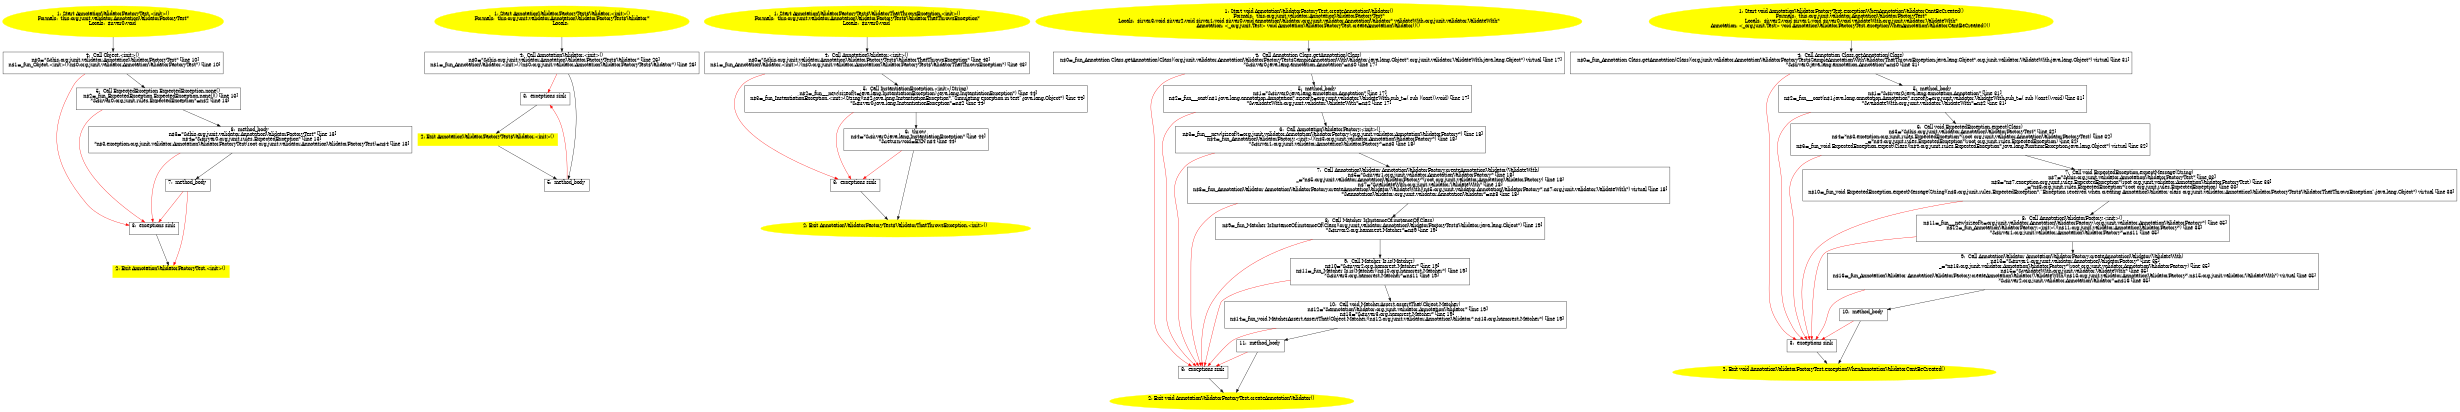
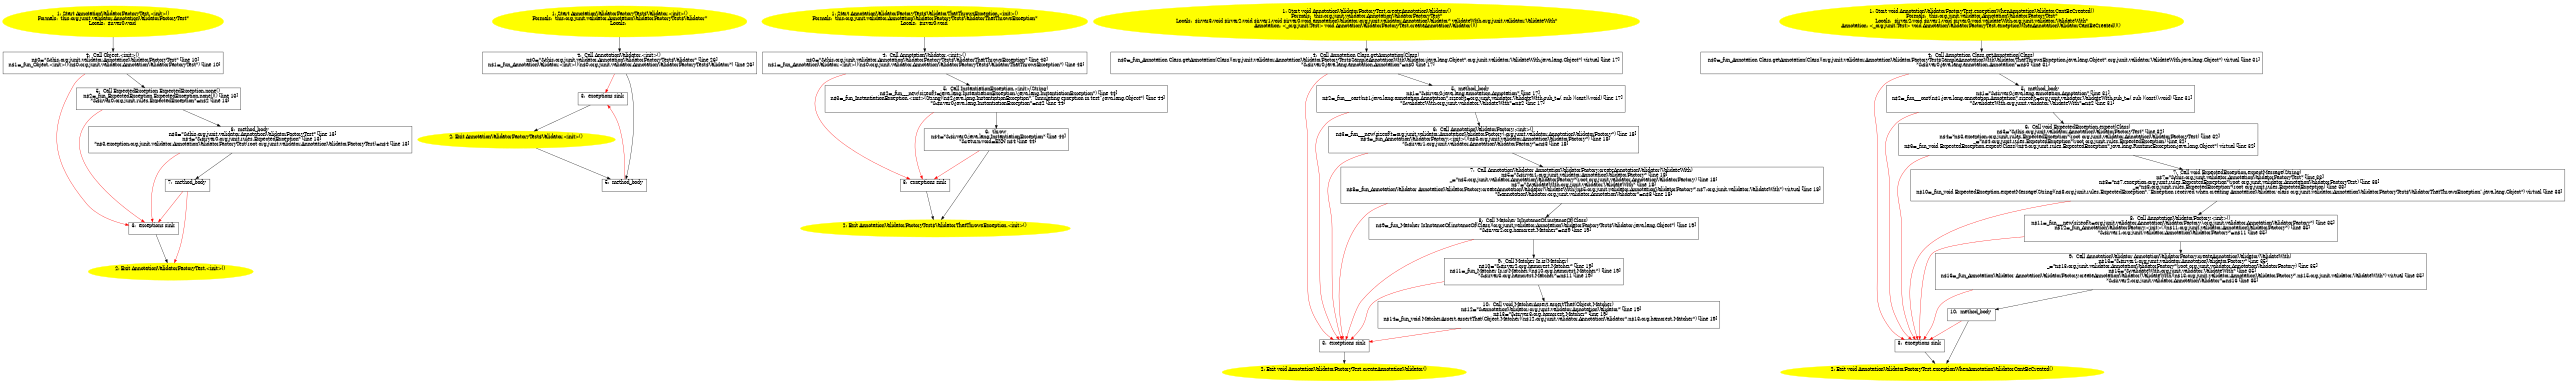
  digraph {
    node [shape=box]
    n1 [color=yellow label="1: Start AnnotationValidatorFactoryTest.<init>()\nFormals:  this:org.junit.validator.AnnotationValidatorFactoryTest*\nLocals:  $irvar0:void \n  " style=filled shape=""]
    n2 [label="4:  Call Object.<init>() \n   n$0=*&this:org.junit.validator.AnnotationValidatorFactoryTest* [line 10]\n  n$1=_fun_Object.<init>()(n$0:org.junit.validator.AnnotationValidatorFactoryTest*) [line 10]\n "]
    n3 [label="3:  exceptions sink \n  "]
    n4 [label="5:  Call ExpectedException ExpectedException.none() \n   n$2=_fun_ExpectedException ExpectedException.none()() [line 13]\n  *&$irvar0:org.junit.rules.ExpectedException*=n$2 [line 13]\n "]
-   n5 [color=yellow label="2: Exit AnnotationValidatorFactoryTest.<init>() \n  " style=filled]
+   n5 [color=yellow label="2: Exit AnnotationValidatorFactoryTest.<init>() \n  " style=filled shape=""]
    n6 [label="6:  method_body \n   n$3=*&this:org.junit.validator.AnnotationValidatorFactoryTest* [line 13]\n  n$4=*&$irvar0:org.junit.rules.ExpectedException* [line 13]\n  *n$3.exception:org.junit.validator.AnnotationValidatorFactoryTest(root org.junit.validator.AnnotationValidatorFactoryTest)=n$4 [line 13]\n "]
    n7 [label="7:  method_body \n  "]
    n8 [color=yellow label="1: Start AnnotationValidatorFactoryTest$Validator.<init>()\nFormals:  this:org.junit.validator.AnnotationValidatorFactoryTest$Validator*\nLocals:  \n  " style=filled shape=""]
    n9 [label="4:  Call AnnotationValidator.<init>() \n   n$0=*&this:org.junit.validator.AnnotationValidatorFactoryTest$Validator* [line 26]\n  n$1=_fun_AnnotationValidator.<init>()(n$0:org.junit.validator.AnnotationValidatorFactoryTest$Validator*) [line 26]\n "]
    n10 [label="3:  exceptions sink \n  "]
    n11 [label="5:  method_body \n  "]
-   n12 [color=yellow label="2: Exit AnnotationValidatorFactoryTest$Validator.<init>() \n  " style=filled]
+   n12 [color=yellow label="2: Exit AnnotationValidatorFactoryTest$Validator.<init>() \n  " style=filled shape=""]
    n13 [color=yellow label="1: Start AnnotationValidatorFactoryTest$ValidatorThatThrowsException.<init>()\nFormals:  this:org.junit.validator.AnnotationValidatorFactoryTest$ValidatorThatThrowsException*\nLocals:  $irvar0:void \n  " style=filled shape=""]
    n14 [label="4:  Call AnnotationValidator.<init>() \n   n$0=*&this:org.junit.validator.AnnotationValidatorFactoryTest$ValidatorThatThrowsException* [line 43]\n  n$1=_fun_AnnotationValidator.<init>()(n$0:org.junit.validator.AnnotationValidatorFactoryTest$ValidatorThatThrowsException*) [line 43]\n "]
    n15 [label="3:  exceptions sink \n  "]
    n16 [label="5:  Call InstantiationException.<init>(String) \n   n$2=_fun___new(sizeof(t=java.lang.InstantiationException):java.lang.InstantiationException*) [line 44]\n  n$3=_fun_InstantiationException.<init>(String)(n$2:java.lang.InstantiationException*,\"Simulating exception in test\":java.lang.Object*) [line 44]\n  *&$irvar0:java.lang.InstantiationException*=n$2 [line 44]\n "]
    n17 [color=yellow label="2: Exit AnnotationValidatorFactoryTest$ValidatorThatThrowsException.<init>() \n  " style=filled shape=""]
    n18 [label="6:  throw \n   n$4=*&$irvar0:java.lang.InstantiationException* [line 44]\n  *&return:void=EXN n$4 [line 44]\n "]
    n19 [color=yellow label="1: Start void AnnotationValidatorFactoryTest.createAnnotationValidator()\nFormals:  this:org.junit.validator.AnnotationValidatorFactoryTest*\nLocals:  $irvar3:void $irvar2:void $irvar1:void $irvar0:void annotationValidator:org.junit.validator.AnnotationValidator* validateWith:org.junit.validator.ValidateWith*\nAnnotation: <_org.junit.Test> void AnnotationValidatorFactoryTest.createAnnotationValidator()() \n  " style=filled shape=""]
    n20 [label="4:  Call Annotation Class.getAnnotation(Class) \n   n$0=_fun_Annotation Class.getAnnotation(Class)(org.junit.validator.AnnotationValidatorFactoryTest$SampleAnnotationWithValidator:java.lang.Object*,org.junit.validator.ValidateWith:java.lang.Object*) virtual [line 17]\n  *&$irvar0:java.lang.annotation.Annotation*=n$0 [line 17]\n "]
    n21 [label="3:  exceptions sink \n  "]
    n22 [label="5:  method_body \n   n$1=*&$irvar0:java.lang.annotation.Annotation* [line 17]\n  n$2=_fun___cast(n$1:java.lang.annotation.Annotation*,sizeof(t=org.junit.validator.ValidateWith;sub_t=( sub )(cast)):void) [line 17]\n  *&validateWith:org.junit.validator.ValidateWith*=n$2 [line 17]\n "]
    n23 [color=yellow label="2: Exit void AnnotationValidatorFactoryTest.createAnnotationValidator() \n  " style=filled shape=""]
    n24 [label="6:  Call AnnotationValidatorFactory.<init>() \n   n$3=_fun___new(sizeof(t=org.junit.validator.AnnotationValidatorFactory):org.junit.validator.AnnotationValidatorFactory*) [line 18]\n  n$4=_fun_AnnotationValidatorFactory.<init>()(n$3:org.junit.validator.AnnotationValidatorFactory*) [line 18]\n  *&$irvar1:org.junit.validator.AnnotationValidatorFactory*=n$3 [line 18]\n "]
    n25 [label="7:  Call AnnotationValidator AnnotationValidatorFactory.createAnnotationValidator(ValidateWith) \n   n$5=*&$irvar1:org.junit.validator.AnnotationValidatorFactory* [line 18]\n  _=*n$5:org.junit.validator.AnnotationValidatorFactory*(root org.junit.validator.AnnotationValidatorFactory) [line 18]\n  n$7=*&validateWith:org.junit.validator.ValidateWith* [line 18]\n  n$8=_fun_AnnotationValidator AnnotationValidatorFactory.createAnnotationValidator(ValidateWith)(n$5:org.junit.validator.AnnotationValidatorFactory*,n$7:org.junit.validator.ValidateWith*) virtual [line 18]\n  *&annotationValidator:org.junit.validator.AnnotationValidator*=n$8 [line 18]\n "]
    n26 [label="8:  Call Matcher IsInstanceOf.instanceOf(Class) \n   n$9=_fun_Matcher IsInstanceOf.instanceOf(Class)(org.junit.validator.AnnotationValidatorFactoryTest$Validator:java.lang.Object*) [line 19]\n  *&$irvar2:org.hamcrest.Matcher*=n$9 [line 19]\n "]
    n27 [label="9:  Call Matcher Is.is(Matcher) \n   n$10=*&$irvar2:org.hamcrest.Matcher* [line 19]\n  n$11=_fun_Matcher Is.is(Matcher)(n$10:org.hamcrest.Matcher*) [line 19]\n  *&$irvar3:org.hamcrest.Matcher*=n$11 [line 19]\n "]
    n28 [label="10:  Call void MatcherAssert.assertThat(Object,Matcher) \n   n$12=*&annotationValidator:org.junit.validator.AnnotationValidator* [line 19]\n  n$13=*&$irvar3:org.hamcrest.Matcher* [line 19]\n  n$14=_fun_void MatcherAssert.assertThat(Object,Matcher)(n$12:org.junit.validator.AnnotationValidator*,n$13:org.hamcrest.Matcher*) [line 19]\n "]
-   n29 [label="11:  method_body \n  "]
    n30 [color=yellow label="1: Start void AnnotationValidatorFactoryTest.exceptionWhenAnnotationValidatorCantBeCreated()\nFormals:  this:org.junit.validator.AnnotationValidatorFactoryTest*\nLocals:  $irvar2:void $irvar1:void $irvar0:void validateWith:org.junit.validator.ValidateWith*\nAnnotation: <_org.junit.Test> void AnnotationValidatorFactoryTest.exceptionWhenAnnotationValidatorCantBeCreated()() \n  " style=filled shape=""]
    n31 [label="4:  Call Annotation Class.getAnnotation(Class) \n   n$0=_fun_Annotation Class.getAnnotation(Class)(org.junit.validator.AnnotationValidatorFactoryTest$SampleAnnotationWithValidatorThatThrowsException:java.lang.Object*,org.junit.validator.ValidateWith:java.lang.Object*) virtual [line 31]\n  *&$irvar0:java.lang.annotation.Annotation*=n$0 [line 31]\n "]
    n32 [label="3:  exceptions sink \n  "]
    n33 [label="5:  method_body \n   n$1=*&$irvar0:java.lang.annotation.Annotation* [line 31]\n  n$2=_fun___cast(n$1:java.lang.annotation.Annotation*,sizeof(t=org.junit.validator.ValidateWith;sub_t=( sub )(cast)):void) [line 31]\n  *&validateWith:org.junit.validator.ValidateWith*=n$2 [line 31]\n "]
    n34 [color=yellow label="2: Exit void AnnotationValidatorFactoryTest.exceptionWhenAnnotationValidatorCantBeCreated() \n  " style=filled shape=""]
    n35 [label="6:  Call void ExpectedException.expect(Class) \n   n$3=*&this:org.junit.validator.AnnotationValidatorFactoryTest* [line 32]\n  n$4=*n$3.exception:org.junit.rules.ExpectedException*(root org.junit.validator.AnnotationValidatorFactoryTest) [line 32]\n  _=*n$4:org.junit.rules.ExpectedException*(root org.junit.rules.ExpectedException) [line 32]\n  n$6=_fun_void ExpectedException.expect(Class)(n$4:org.junit.rules.ExpectedException*,java.lang.RuntimeException:java.lang.Object*) virtual [line 32]\n "]
    n36 [label="7:  Call void ExpectedException.expectMessage(String) \n   n$7=*&this:org.junit.validator.AnnotationValidatorFactoryTest* [line 33]\n  n$8=*n$7.exception:org.junit.rules.ExpectedException*(root org.junit.validator.AnnotationValidatorFactoryTest) [line 33]\n  _=*n$8:org.junit.rules.ExpectedException*(root org.junit.rules.ExpectedException) [line 33]\n  n$10=_fun_void ExpectedException.expectMessage(String)(n$8:org.junit.rules.ExpectedException*,\"Exception received when creating AnnotationValidator class org.junit.validator.AnnotationValidatorFactoryTest$ValidatorThatThrowsException\":java.lang.Object*) virtual [line 33]\n "]
    n37 [label="8:  Call AnnotationValidatorFactory.<init>() \n   n$11=_fun___new(sizeof(t=org.junit.validator.AnnotationValidatorFactory):org.junit.validator.AnnotationValidatorFactory*) [line 35]\n  n$12=_fun_AnnotationValidatorFactory.<init>()(n$11:org.junit.validator.AnnotationValidatorFactory*) [line 35]\n  *&$irvar1:org.junit.validator.AnnotationValidatorFactory*=n$11 [line 35]\n "]
    n38 [label="9:  Call AnnotationValidator AnnotationValidatorFactory.createAnnotationValidator(ValidateWith) \n   n$13=*&$irvar1:org.junit.validator.AnnotationValidatorFactory* [line 35]\n  _=*n$13:org.junit.validator.AnnotationValidatorFactory*(root org.junit.validator.AnnotationValidatorFactory) [line 35]\n  n$15=*&validateWith:org.junit.validator.ValidateWith* [line 35]\n  n$16=_fun_AnnotationValidator AnnotationValidatorFactory.createAnnotationValidator(ValidateWith)(n$13:org.junit.validator.AnnotationValidatorFactory*,n$15:org.junit.validator.ValidateWith*) virtual [line 35]\n  *&$irvar2:org.junit.validator.AnnotationValidator*=n$16 [line 35]\n "]
    n39 [label="10:  method_body \n  "]
    n1 -> n2
    n2 -> n3 [color=red]
    n2 -> n4
    n3 -> n5
    n4 -> n3 [color=red]
    n4 -> n6
    n6 -> n3 [color=red]
    n6 -> n7
    n7 -> n3 [color=red]
    n7 -> n5 [color=red]
    n8 -> n9
    n9 -> n10 [color=red]
    n9 -> n11
    n10 -> n12
    n11 -> n10 [color=red]
    n12 -> n11
    n13 -> n14
    n14 -> n15 [color=red]
    n14 -> n16
    n15 -> n17
    n16 -> n15 [color=red]
    n16 -> n18
    n18 -> n15 [color=red]
    n18 -> n17
    n19 -> n20
    n20 -> n21 [color=red]
    n20 -> n22
    n21 -> n23
    n22 -> n21 [color=red]
    n22 -> n24
    n24 -> n21 [color=red]
    n24 -> n25
    n25 -> n21 [color=red]
    n25 -> n26
    n26 -> n21 [color=red]
    n26 -> n27
    n27 -> n21 [color=red]
    n27 -> n28
    n28 -> n21 [color=red]
-   n28 -> n29
-   n29 -> n21 [color=red]
-   n29 -> n23
    n30 -> n31
    n31 -> n32 [color=red]
    n31 -> n33
    n32 -> n34
    n33 -> n32 [color=red]
    n33 -> n35
    n35 -> n32 [color=red]
    n35 -> n36
    n36 -> n32 [color=red]
    n36 -> n37
    n37 -> n32 [color=red]
    n37 -> n38
    n38 -> n32 [color=red]
    n38 -> n39
    n39 -> n32 [color=red]
    n39 -> n34
  }
